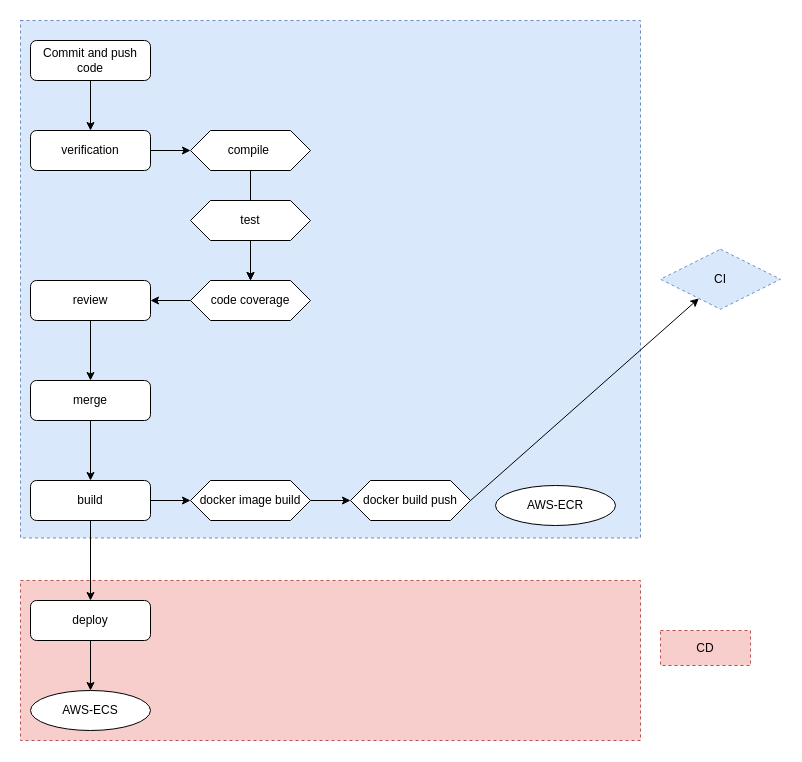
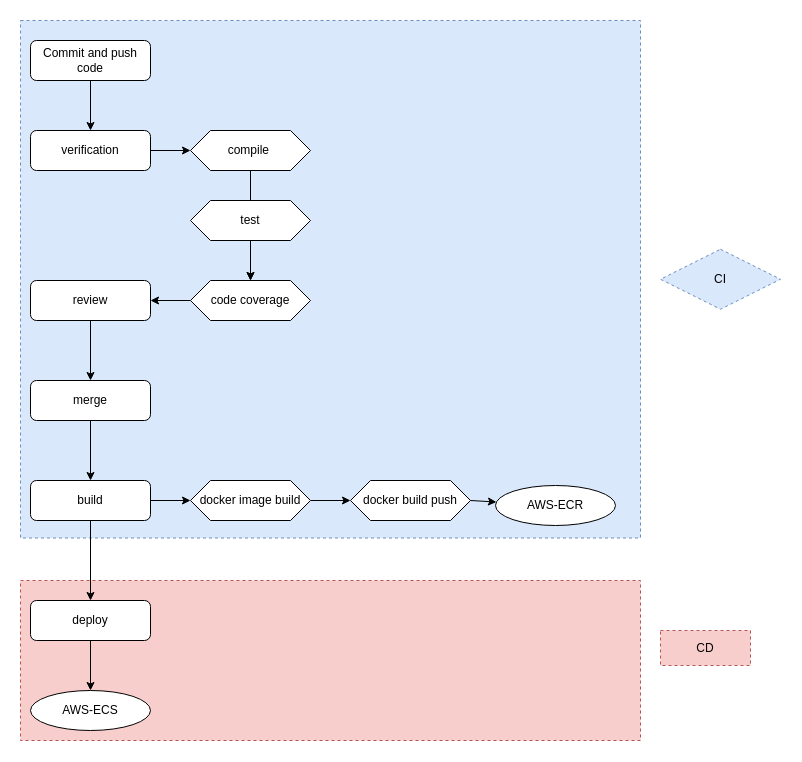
  <mxCell id="0" />
  <mxCell id="1" parent="0" />
  <mxCell id="2" value="" style="edgeStyle=orthogonalEdgeStyle;rounded=0;orthogonalLoop=1;jettySize=auto;html=1;labelBackgroundColor=none;labelBorderColor=none;shadow=0;sketch=0;" parent="1" source="3" target="22" edge="1"><mxGeometry relative="1" as="geometry" /></mxCell>
  <mxCell id="3" value="Commit and push code" style="rounded=1;whiteSpace=wrap;html=1;fontSize=12;glass=0;strokeWidth=1;shadow=0;labelBackgroundColor=none;labelBorderColor=none;sketch=0;" parent="1" vertex="1"><mxGeometry x="30" y="40" width="120" height="40" as="geometry" /></mxCell>
  <mxCell id="4" value="" style="edgeStyle=orthogonalEdgeStyle;rounded=0;orthogonalLoop=1;jettySize=auto;html=1;labelBackgroundColor=none;labelBorderColor=none;shadow=0;sketch=0;" parent="1" source="5" target="10" edge="1"><mxGeometry relative="1" as="geometry" /></mxCell>
  <mxCell id="5" value="review" style="rounded=1;whiteSpace=wrap;html=1;labelBackgroundColor=none;labelBorderColor=none;shadow=0;sketch=0;" parent="1" vertex="1"><mxGeometry x="30" y="280" width="120" height="40" as="geometry" /></mxCell>
  <mxCell id="6" value="" style="edgeStyle=orthogonalEdgeStyle;rounded=0;orthogonalLoop=1;jettySize=auto;html=1;labelBackgroundColor=none;labelBorderColor=none;shadow=0;sketch=0;" parent="1" source="7" target="11" edge="1"><mxGeometry relative="1" as="geometry" /></mxCell>
  <mxCell id="7" value="build" style="rounded=1;whiteSpace=wrap;html=1;labelBackgroundColor=default;" parent="1" vertex="1"><mxGeometry x="30" y="480" width="120" height="40" as="geometry" /></mxCell>
  <mxCell id="8" value="deploy" style="rounded=1;whiteSpace=wrap;html=1;" parent="1" vertex="1"><mxGeometry x="30" y="600" width="120" height="40" as="geometry" /></mxCell>
  <mxCell id="9" value="" style="edgeStyle=orthogonalEdgeStyle;rounded=0;orthogonalLoop=1;jettySize=auto;html=1;labelBackgroundColor=none;labelBorderColor=none;shadow=0;sketch=0;" parent="1" source="10" target="7" edge="1"><mxGeometry relative="1" as="geometry" /></mxCell>
  <mxCell id="10" value="merge" style="rounded=1;whiteSpace=wrap;html=1;labelBackgroundColor=none;labelBorderColor=none;shadow=0;sketch=0;" parent="1" vertex="1"><mxGeometry x="30" y="380" width="120" height="40" as="geometry" /></mxCell>
  <mxCell id="11" value="docker image build" style="shape=hexagon;perimeter=hexagonPerimeter2;whiteSpace=wrap;html=1;fixedSize=1;labelBackgroundColor=default;" parent="1" vertex="1"><mxGeometry x="190" y="480" width="120" height="40" as="geometry" /></mxCell>
  <mxCell id="12" value="" style="edgeStyle=orthogonalEdgeStyle;rounded=0;orthogonalLoop=1;jettySize=auto;html=1;labelBackgroundColor=none;labelBorderColor=none;shadow=0;sketch=0;" parent="1" source="13" target="17" edge="1"><mxGeometry relative="1" as="geometry" /></mxCell>
  <mxCell id="13" value="compile&amp;nbsp;" style="shape=hexagon;perimeter=hexagonPerimeter2;whiteSpace=wrap;html=1;fixedSize=1;labelBackgroundColor=none;labelBorderColor=none;shadow=0;sketch=0;" parent="1" vertex="1"><mxGeometry x="190" y="130" width="120" height="40" as="geometry" /></mxCell>
  <mxCell id="14" value="" style="edgeStyle=orthogonalEdgeStyle;rounded=0;orthogonalLoop=1;jettySize=auto;html=1;labelBackgroundColor=none;labelBorderColor=none;shadow=0;sketch=0;" parent="1" source="15" target="17" edge="1"><mxGeometry relative="1" as="geometry" /></mxCell>
  <mxCell id="15" value="test" style="shape=hexagon;perimeter=hexagonPerimeter2;whiteSpace=wrap;html=1;fixedSize=1;labelBackgroundColor=none;labelBorderColor=none;shadow=0;sketch=0;" parent="1" vertex="1"><mxGeometry x="190" y="200" width="120" height="40" as="geometry" /></mxCell>
  <mxCell id="16" value="" style="edgeStyle=orthogonalEdgeStyle;rounded=0;orthogonalLoop=1;jettySize=auto;html=1;labelBackgroundColor=none;labelBorderColor=none;shadow=0;sketch=0;" parent="1" source="17" target="5" edge="1"><mxGeometry relative="1" as="geometry" /></mxCell>
  <mxCell id="17" value="code coverage" style="shape=hexagon;perimeter=hexagonPerimeter2;whiteSpace=wrap;html=1;fixedSize=1;labelBackgroundColor=none;labelBorderColor=none;shadow=0;sketch=0;" parent="1" vertex="1"><mxGeometry x="190" y="280" width="120" height="40" as="geometry" /></mxCell>
  <mxCell id="18" value="AWS-ECS" style="ellipse;whiteSpace=wrap;html=1;" parent="1" vertex="1"><mxGeometry x="30" y="690" width="120" height="40" as="geometry" /></mxCell>
  <mxCell id="19" value="" style="endArrow=classic;html=1;rounded=0;entryX=0.5;entryY=0;entryDx=0;entryDy=0;exitX=0.5;exitY=1;exitDx=0;exitDy=0;" parent="1" source="8" target="18" edge="1"><mxGeometry width="50" height="50" relative="1" as="geometry"><mxPoint x="260" y="560" as="sourcePoint" /><mxPoint x="310" y="510" as="targetPoint" /></mxGeometry></mxCell>
  <mxCell id="20" value="" style="endArrow=classic;html=1;rounded=0;entryX=0.5;entryY=0;entryDx=0;entryDy=0;exitX=0.5;exitY=1;exitDx=0;exitDy=0;" parent="1" source="7" target="8" edge="1"><mxGeometry width="50" height="50" relative="1" as="geometry"><mxPoint x="290" y="560" as="sourcePoint" /><mxPoint x="340" y="510" as="targetPoint" /></mxGeometry></mxCell>
  <mxCell id="21" value="" style="edgeStyle=orthogonalEdgeStyle;rounded=0;orthogonalLoop=1;jettySize=auto;html=1;labelBackgroundColor=none;labelBorderColor=none;shadow=0;sketch=0;" parent="1" source="22" target="13" edge="1"><mxGeometry relative="1" as="geometry" /></mxCell>
  <mxCell id="22" value="verification" style="rounded=1;whiteSpace=wrap;html=1;labelBackgroundColor=none;labelBorderColor=none;shadow=0;sketch=0;" parent="1" vertex="1"><mxGeometry x="30" y="130" width="120" height="40" as="geometry" /></mxCell>
  <mxCell id="23" value="" style="rounded=0;whiteSpace=wrap;html=1;dashed=1;fillColor=#f8cecc;strokeColor=#b85450;" parent="1" vertex="1"><mxGeometry x="20" y="580" width="620" height="160" as="geometry" /></mxCell>
  <mxCell id="24" value="" style="rounded=0;whiteSpace=wrap;html=1;dashed=1;fillColor=#dae8fc;strokeColor=#6c8ebf;labelBackgroundColor=none;labelBorderColor=none;shadow=0;sketch=0;" parent="1" vertex="1"><mxGeometry x="20" y="20" width="620" height="517.5" as="geometry" /></mxCell>
  <mxCell id="25" value="" style="edgeStyle=orthogonalEdgeStyle;rounded=0;orthogonalLoop=1;jettySize=auto;html=1;labelBackgroundColor=none;labelBorderColor=none;shadow=0;sketch=0;" parent="1" source="26" target="49" edge="1"><mxGeometry relative="1" as="geometry" /></mxCell>
  <mxCell id="26" value="Commit and push code" style="rounded=1;whiteSpace=wrap;html=1;fontSize=12;glass=0;strokeWidth=1;shadow=0;labelBackgroundColor=none;labelBorderColor=none;sketch=0;" parent="1" vertex="1"><mxGeometry x="30" y="40" width="120" height="40" as="geometry" /></mxCell>
  <mxCell id="27" value="" style="edgeStyle=orthogonalEdgeStyle;rounded=0;orthogonalLoop=1;jettySize=auto;html=1;labelBackgroundColor=none;labelBorderColor=none;shadow=0;sketch=0;" parent="1" source="28" target="33" edge="1"><mxGeometry relative="1" as="geometry" /></mxCell>
  <mxCell id="28" value="review" style="rounded=1;whiteSpace=wrap;html=1;labelBackgroundColor=none;labelBorderColor=none;shadow=0;sketch=0;" parent="1" vertex="1"><mxGeometry x="30" y="280" width="120" height="40" as="geometry" /></mxCell>
  <mxCell id="29" value="" style="edgeStyle=orthogonalEdgeStyle;rounded=0;orthogonalLoop=1;jettySize=auto;html=1;labelBackgroundColor=none;labelBorderColor=none;shadow=0;sketch=0;" parent="1" source="30" target="35" edge="1"><mxGeometry relative="1" as="geometry" /></mxCell>
  <mxCell id="30" value="build" style="rounded=1;whiteSpace=wrap;html=1;labelBackgroundColor=default;" parent="1" vertex="1"><mxGeometry x="30" y="480" width="120" height="40" as="geometry" /></mxCell>
  <mxCell id="31" value="deploy" style="rounded=1;whiteSpace=wrap;html=1;" parent="1" vertex="1"><mxGeometry x="30" y="600" width="120" height="40" as="geometry" /></mxCell>
  <mxCell id="32" value="" style="edgeStyle=orthogonalEdgeStyle;rounded=0;orthogonalLoop=1;jettySize=auto;html=1;labelBackgroundColor=none;labelBorderColor=none;shadow=0;sketch=0;" parent="1" source="33" target="30" edge="1"><mxGeometry relative="1" as="geometry" /></mxCell>
  <mxCell id="33" value="merge" style="rounded=1;whiteSpace=wrap;html=1;labelBackgroundColor=none;labelBorderColor=none;shadow=0;sketch=0;" parent="1" vertex="1"><mxGeometry x="30" y="380" width="120" height="40" as="geometry" /></mxCell>
  <mxCell id="34" value="" style="edgeStyle=orthogonalEdgeStyle;rounded=0;orthogonalLoop=1;jettySize=auto;html=1;labelBackgroundColor=none;labelBorderColor=none;shadow=0;sketch=0;" parent="1" source="35" target="36" edge="1"><mxGeometry relative="1" as="geometry" /></mxCell>
  <mxCell id="35" value="docker image build" style="shape=hexagon;perimeter=hexagonPerimeter2;whiteSpace=wrap;html=1;fixedSize=1;labelBackgroundColor=default;" parent="1" vertex="1"><mxGeometry x="190" y="480" width="120" height="40" as="geometry" /></mxCell>
  <mxCell id="36" value="docker build push" style="shape=hexagon;perimeter=hexagonPerimeter2;whiteSpace=wrap;html=1;fixedSize=1;labelBackgroundColor=default;" parent="1" vertex="1"><mxGeometry x="350" y="480" width="120" height="40" as="geometry" /></mxCell>
  <mxCell id="37" value="" style="edgeStyle=orthogonalEdgeStyle;rounded=0;orthogonalLoop=1;jettySize=auto;html=1;labelBackgroundColor=none;labelBorderColor=none;shadow=0;sketch=0;" parent="1" source="38" target="42" edge="1"><mxGeometry relative="1" as="geometry" /></mxCell>
  <mxCell id="38" value="compile&amp;nbsp;" style="shape=hexagon;perimeter=hexagonPerimeter2;whiteSpace=wrap;html=1;fixedSize=1;labelBackgroundColor=none;labelBorderColor=none;shadow=0;sketch=0;" parent="1" vertex="1"><mxGeometry x="190" y="130" width="120" height="40" as="geometry" /></mxCell>
  <mxCell id="39" value="" style="edgeStyle=orthogonalEdgeStyle;rounded=0;orthogonalLoop=1;jettySize=auto;html=1;labelBackgroundColor=none;labelBorderColor=none;shadow=0;sketch=0;" parent="1" source="40" target="42" edge="1"><mxGeometry relative="1" as="geometry" /></mxCell>
  <mxCell id="40" value="test" style="shape=hexagon;perimeter=hexagonPerimeter2;whiteSpace=wrap;html=1;fixedSize=1;labelBackgroundColor=none;labelBorderColor=none;shadow=0;sketch=0;" parent="1" vertex="1"><mxGeometry x="190" y="200" width="120" height="40" as="geometry" /></mxCell>
  <mxCell id="41" value="" style="edgeStyle=orthogonalEdgeStyle;rounded=0;orthogonalLoop=1;jettySize=auto;html=1;labelBackgroundColor=none;labelBorderColor=none;shadow=0;sketch=0;" parent="1" source="42" target="28" edge="1"><mxGeometry relative="1" as="geometry" /></mxCell>
  <mxCell id="42" value="code coverage" style="shape=hexagon;perimeter=hexagonPerimeter2;whiteSpace=wrap;html=1;fixedSize=1;labelBackgroundColor=none;labelBorderColor=none;shadow=0;sketch=0;" parent="1" vertex="1"><mxGeometry x="190" y="280" width="120" height="40" as="geometry" /></mxCell>
  <mxCell id="43" value="AWS-ECR" style="ellipse;whiteSpace=wrap;html=1;labelBackgroundColor=default;" parent="1" vertex="1"><mxGeometry x="495" y="485" width="120" height="40" as="geometry" /></mxCell>
- <mxCell id="44" value="" style="endArrow=classic;html=1;rounded=0;exitX=1;exitY=0.5;exitDx=0;exitDy=0;labelBackgroundColor=none;labelBorderColor=none;shadow=0;sketch=0;" parent="1" source="36" target="50" edge="1"><mxGeometry width="50" height="50" relative="1" as="geometry"><mxPoint x="260" y="460" as="sourcePoint" /><mxPoint x="310" y="410" as="targetPoint" /></mxGeometry></mxCell>
+ <mxCell id="44" value="" style="endArrow=classic;html=1;rounded=0;exitX=1;exitY=0.5;exitDx=0;exitDy=0;labelBackgroundColor=none;labelBorderColor=none;shadow=0;sketch=0;" parent="1" source="36" target="43" edge="1"><mxGeometry width="50" height="50" relative="1" as="geometry"><mxPoint x="260" y="460" as="sourcePoint" /><mxPoint x="310" y="410" as="targetPoint" /></mxGeometry></mxCell>
  <mxCell id="45" value="AWS-ECS" style="ellipse;whiteSpace=wrap;html=1;" parent="1" vertex="1"><mxGeometry x="30" y="690" width="120" height="40" as="geometry" /></mxCell>
  <mxCell id="46" value="" style="endArrow=classic;html=1;rounded=0;entryX=0.5;entryY=0;entryDx=0;entryDy=0;exitX=0.5;exitY=1;exitDx=0;exitDy=0;" parent="1" source="31" target="45" edge="1"><mxGeometry width="50" height="50" relative="1" as="geometry"><mxPoint x="260" y="560" as="sourcePoint" /><mxPoint x="310" y="510" as="targetPoint" /></mxGeometry></mxCell>
  <mxCell id="47" value="" style="endArrow=classic;html=1;rounded=0;entryX=0.5;entryY=0;entryDx=0;entryDy=0;exitX=0.5;exitY=1;exitDx=0;exitDy=0;" parent="1" source="30" target="31" edge="1"><mxGeometry width="50" height="50" relative="1" as="geometry"><mxPoint x="290" y="560" as="sourcePoint" /><mxPoint x="340" y="510" as="targetPoint" /></mxGeometry></mxCell>
  <mxCell id="48" value="" style="edgeStyle=orthogonalEdgeStyle;rounded=0;orthogonalLoop=1;jettySize=auto;html=1;labelBackgroundColor=none;labelBorderColor=none;shadow=0;sketch=0;" parent="1" source="49" target="38" edge="1"><mxGeometry relative="1" as="geometry" /></mxCell>
  <mxCell id="49" value="verification" style="rounded=1;whiteSpace=wrap;html=1;labelBackgroundColor=none;labelBorderColor=none;shadow=0;sketch=0;" parent="1" vertex="1"><mxGeometry x="30" y="130" width="120" height="40" as="geometry" /></mxCell>
  <mxCell id="50" value="CI" style="rhombus;whiteSpace=wrap;html=1;shadow=0;dashed=1;labelBackgroundColor=none;labelBorderColor=none;fillColor=#dae8fc;strokeColor=#6c8ebf;" vertex="1" parent="1"><mxGeometry x="660" y="248.75" width="120" height="60" as="geometry" /></mxCell>
  <mxCell id="51" value="CD" style="rounded=0;whiteSpace=wrap;html=1;shadow=0;dashed=1;labelBackgroundColor=none;labelBorderColor=none;fillColor=#f8cecc;strokeColor=#b85450;" vertex="1" parent="1"><mxGeometry x="660" y="630" width="90" height="35" as="geometry" /></mxCell>
